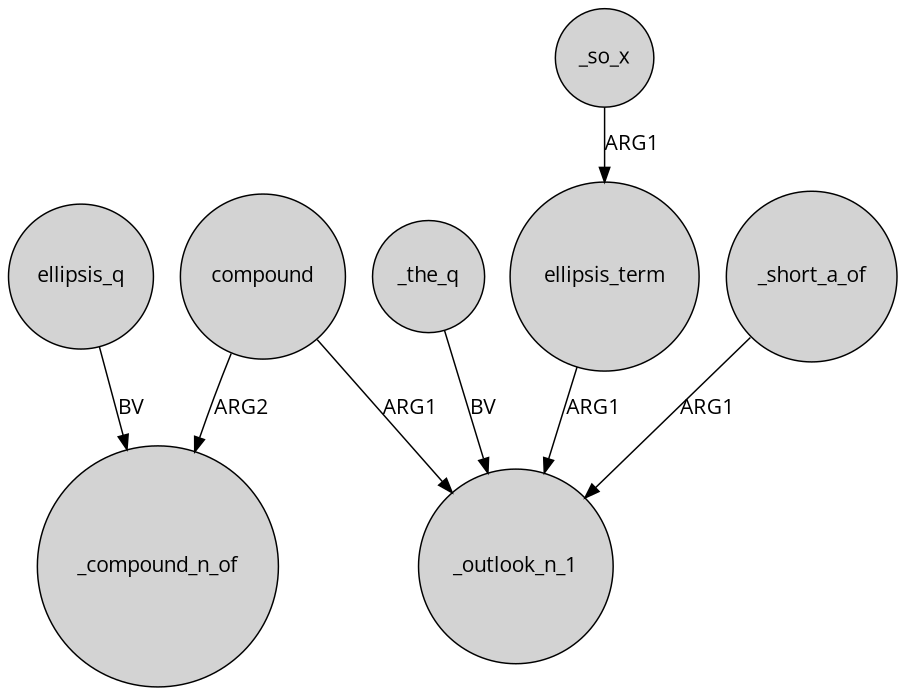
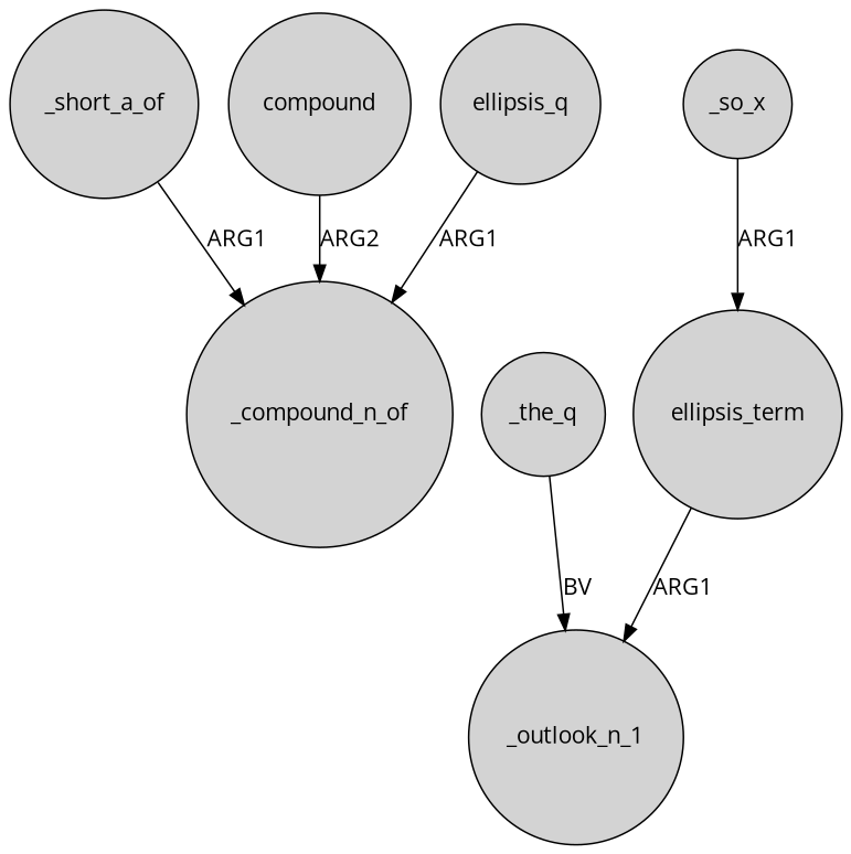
  digraph {
    fontname="Open Sans"
    node [fontname="Open Sans" shape=circle style=filled]
    edge [fontname="Open Sans"]
    n1 [label=_compound_n_of]
    _short_a_of
    _the_q
    _outlook_n_1
    n5 [label=ellipsis_term]
    _so_x
    compound
    n8 [label=ellipsis_q]
-   _short_a_of -> _outlook_n_1 [label=ARG1]
+   _short_a_of -> n1 [label=ARG1]
    _the_q -> _outlook_n_1 [label=BV]
    n5 -> _outlook_n_1 [label=ARG1]
    _so_x -> n5 [label=ARG1]
    compound -> n1 [label=ARG2]
-   compound -> _outlook_n_1 [label=ARG1]
-   n8 -> n1 [label=BV]
+   n8 -> n1 [label=ARG1]
  }
